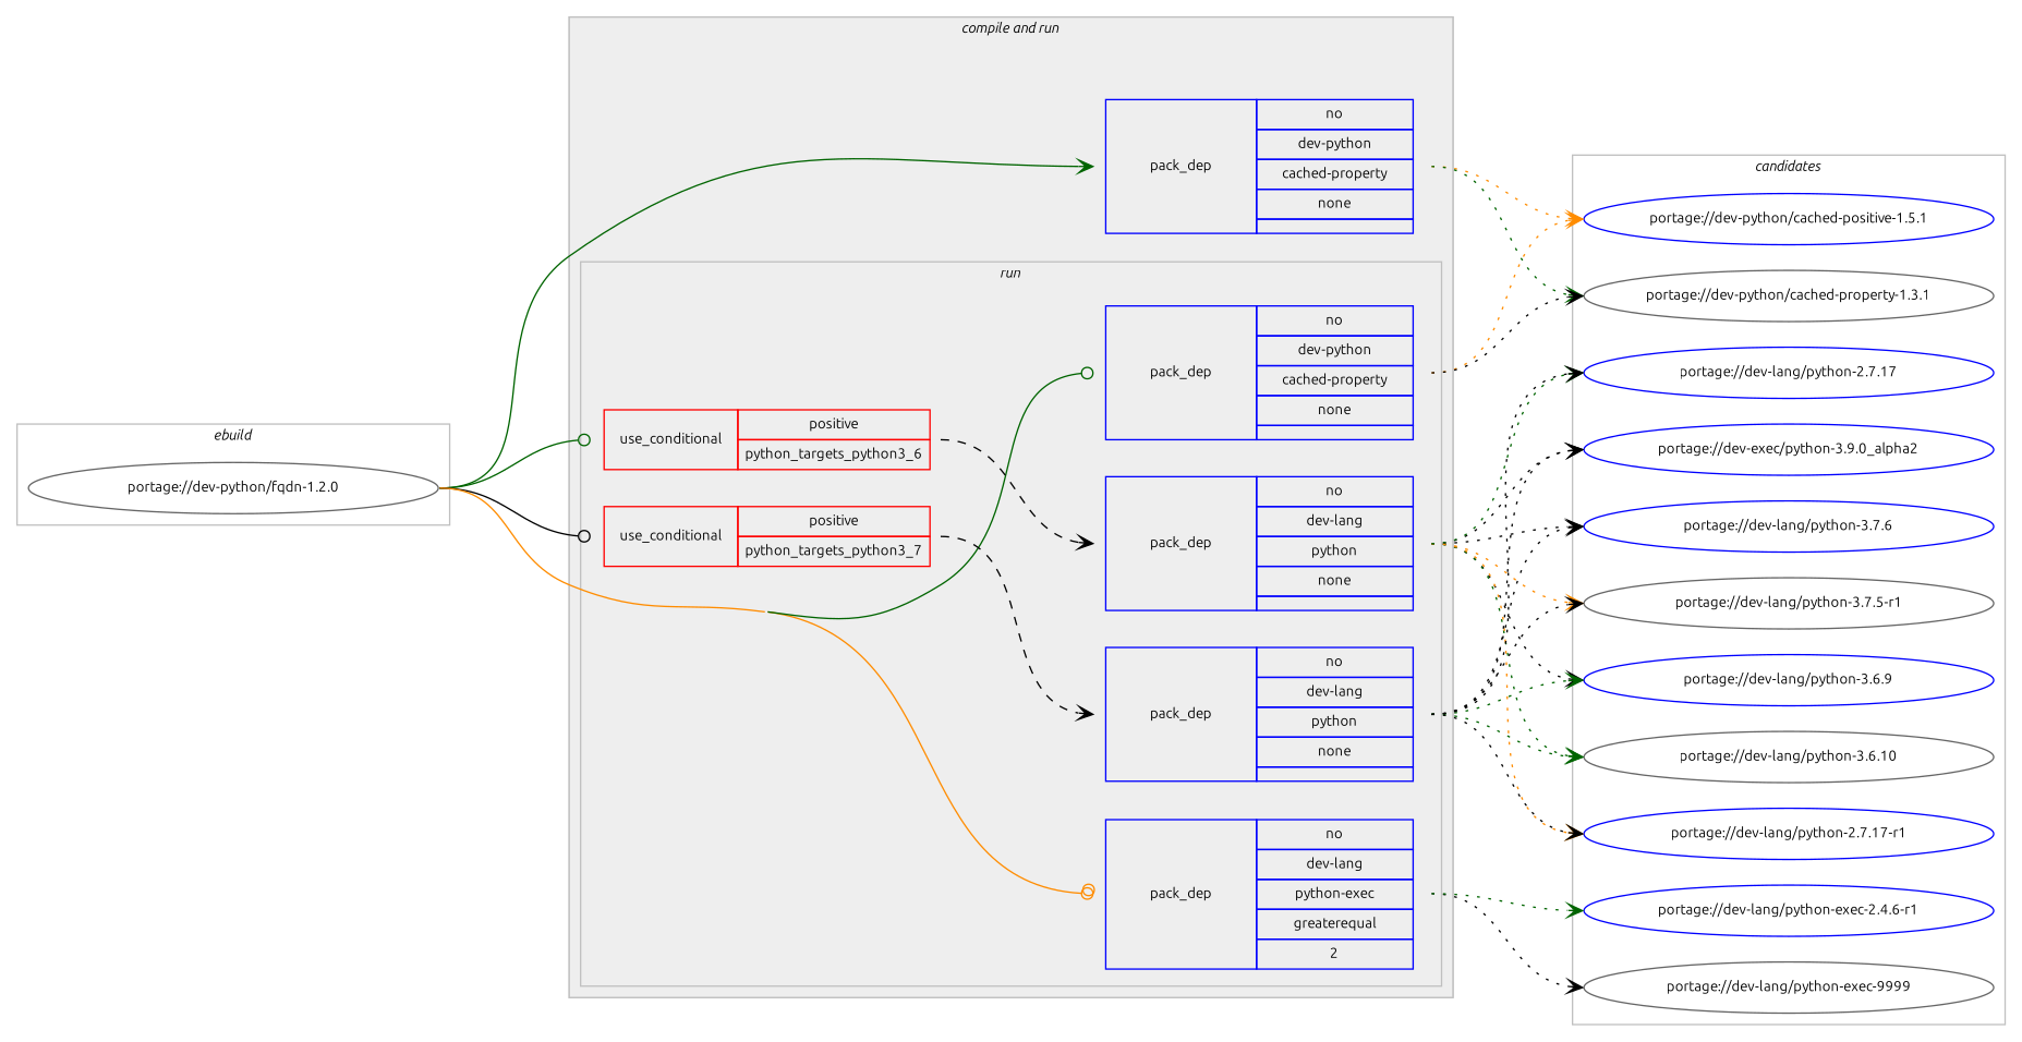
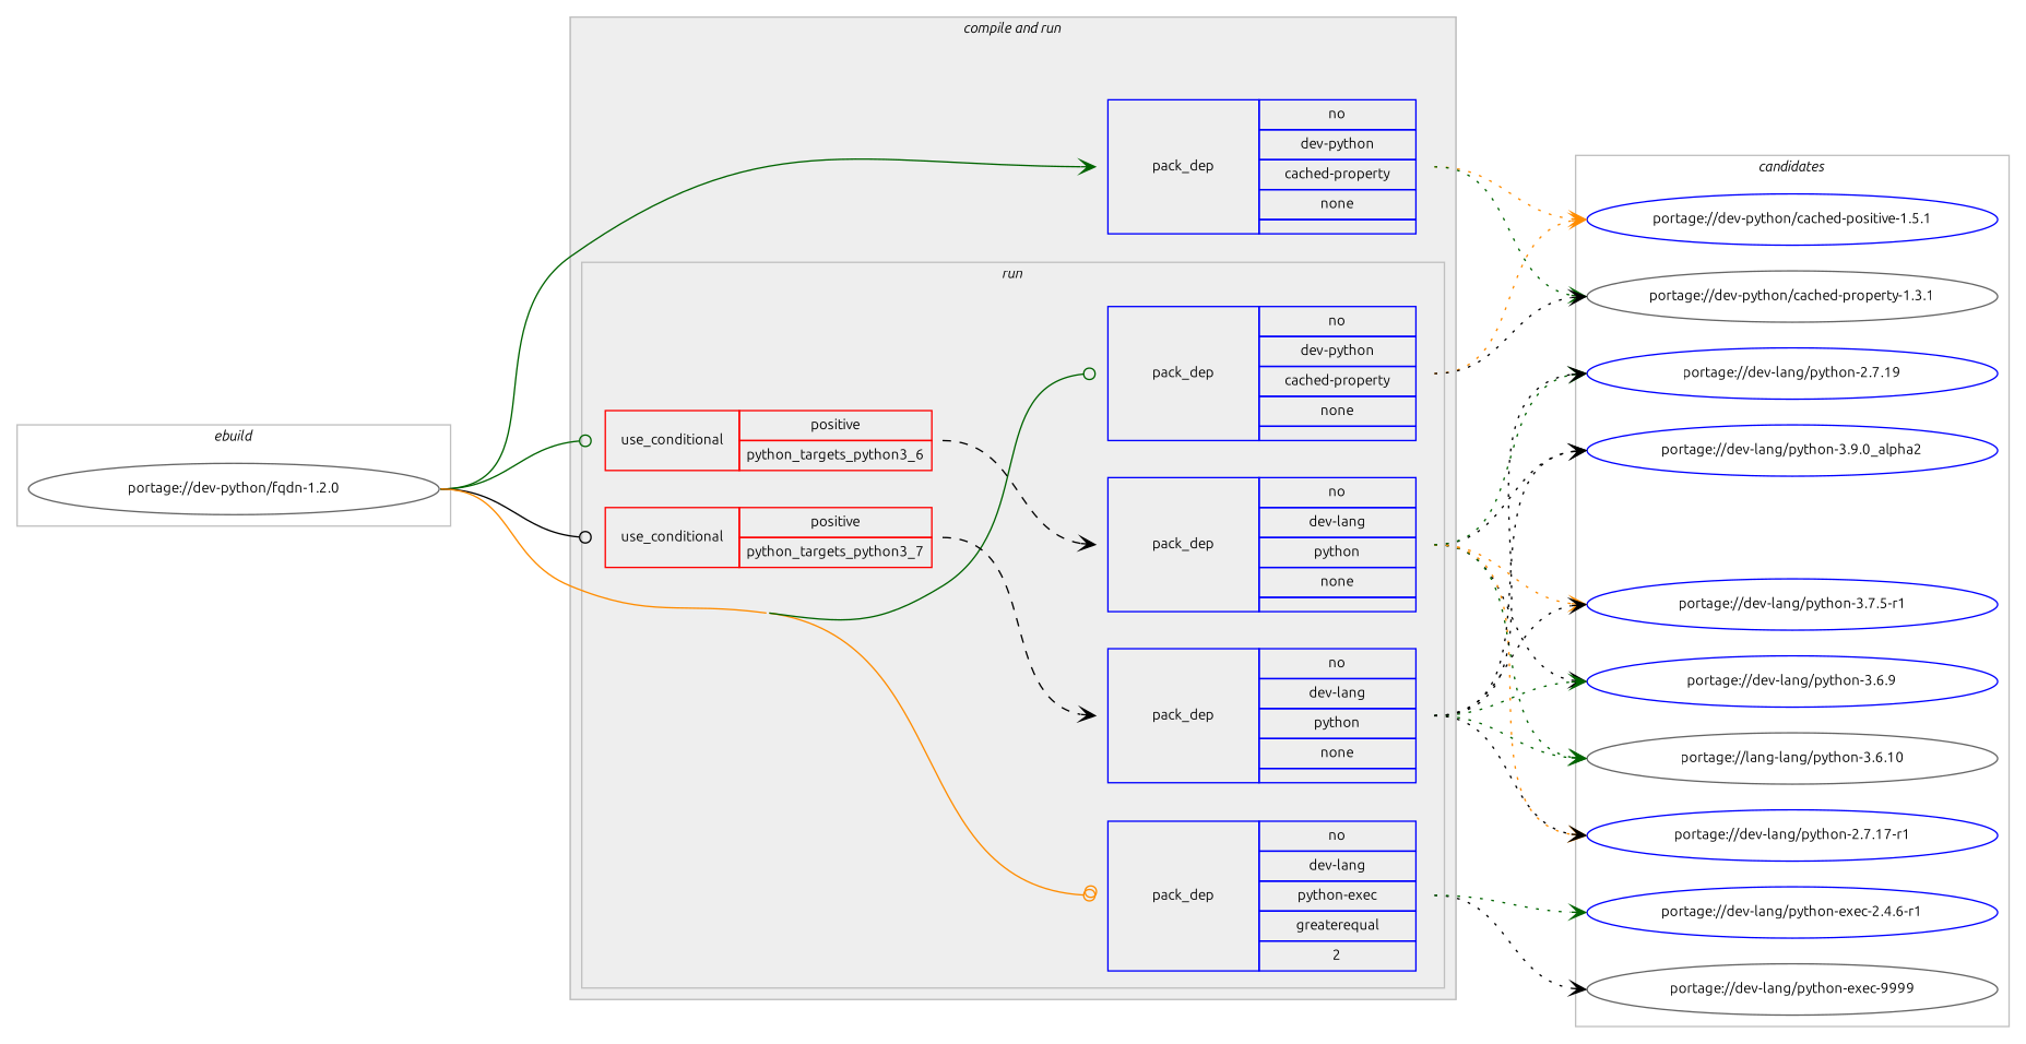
  digraph {
    compound=true
    concentrate=true
    fontname=Ubuntu
    fontsize=10
    newrank=true
    rankdir=LR
    ranksep=1.5
    node [color=blue fontname=Ubuntu fontsize=10]
    edge [arrowhead=vee color=black fontname=Ubuntu headport=w style=dotted tailport=e weight=100]
    n1 [color=gray40 label="portage://dev-python/fqdn-1.2.0" width=4]
    n2 [label=<<TABLE BORDER="0" CELLBORDER="1" CELLSPACING="0" CELLPADDING="4" WIDTH="220"><TR><TD ROWSPAN="6" CELLPADDING="30">pack_dep</TD></TR><TR><TD WIDTH="110">no</TD></TR><TR><TD>dev-python</TD></TR><TR><TD>cached-property</TD></TR><TR><TD>none</TD></TR><TR><TD></TD></TR></TABLE>> shape=none]
    n3 [label=<<TABLE BORDER="0" CELLBORDER="1" CELLSPACING="0" CELLPADDING="4" WIDTH="220"><TR><TD ROWSPAN="6" CELLPADDING="30">pack_dep</TD></TR><TR><TD WIDTH="110">no</TD></TR><TR><TD>dev-lang</TD></TR><TR><TD>python</TD></TR><TR><TD>none</TD></TR><TR><TD></TD></TR></TABLE>> shape=none]
    n4 [color=red label=<<TABLE BORDER="0" CELLBORDER="1" CELLSPACING="0" CELLPADDING="4"><TR><TD ROWSPAN="3" CELLPADDING="10">use_conditional</TD></TR><TR><TD>positive</TD></TR><TR><TD>python_targets_python3_6</TD></TR></TABLE>> shape=none]
    n5 [label=<<TABLE BORDER="0" CELLBORDER="1" CELLSPACING="0" CELLPADDING="4" WIDTH="220"><TR><TD ROWSPAN="6" CELLPADDING="30">pack_dep</TD></TR><TR><TD WIDTH="110">no</TD></TR><TR><TD>dev-lang</TD></TR><TR><TD>python</TD></TR><TR><TD>none</TD></TR><TR><TD></TD></TR></TABLE>> shape=none]
    n6 [color=red label=<<TABLE BORDER="0" CELLBORDER="1" CELLSPACING="0" CELLPADDING="4"><TR><TD ROWSPAN="3" CELLPADDING="10">use_conditional</TD></TR><TR><TD>positive</TD></TR><TR><TD>python_targets_python3_7</TD></TR></TABLE>> shape=none]
    n7 [label=<<TABLE BORDER="0" CELLBORDER="1" CELLSPACING="0" CELLPADDING="4" WIDTH="220"><TR><TD ROWSPAN="6" CELLPADDING="30">pack_dep</TD></TR><TR><TD WIDTH="110">no</TD></TR><TR><TD>dev-lang</TD></TR><TR><TD>python-exec</TD></TR><TR><TD>greaterequal</TD></TR><TR><TD>2</TD></TR></TABLE>> shape=none]
    n8 [label=<<TABLE BORDER="0" CELLBORDER="1" CELLSPACING="0" CELLPADDING="4" WIDTH="220"><TR><TD ROWSPAN="6" CELLPADDING="30">pack_dep</TD></TR><TR><TD WIDTH="110">no</TD></TR><TR><TD>dev-python</TD></TR><TR><TD>cached-property</TD></TR><TR><TD>none</TD></TR><TR><TD></TD></TR></TABLE>> shape=none]
    n9 [label="portage://dev-python/cached-positive-1.5.1" width=4]
    n10 [color=gray40 label="portage://dev-python/cached-property-1.3.1" width=4]
-   n11 [label="portage://dev-exec/python-3.9.0_alpha2" width=4]
-   n12 [label="portage://dev-lang/python-3.7.6" width=4]
-   n13 [color=gray40 label="portage://dev-lang/python-3.7.5-r1" width=4]
+   n11 [label="portage://dev-lang/python-3.9.0_alpha2" width=4]
+   n13 [label="portage://dev-lang/python-3.7.5-r1" width=4]
    n14 [label="portage://dev-lang/python-3.6.9" width=4]
-   n15 [color=gray40 label="portage://dev-lang/python-3.6.10" width=4]
+   n15 [color=gray40 label="portage://lang-lang/python-3.6.10" width=4]
    n16 [label="portage://dev-lang/python-2.7.17-r1" width=4]
-   n17 [label="portage://dev-lang/python-2.7.17" width=4]
+   n17 [label="portage://dev-lang/python-2.7.19" width=4]
    n18 [color=gray40 label="portage://dev-lang/python-exec-9999" width=4]
    n19 [label="portage://dev-lang/python-exec-2.4.6-r1" width=4]
    subgraph cluster_1 {
      color=gray
      label=<<i>ebuild</i>>
      n1
    }
    subgraph cluster_2 {
      color=gray
      label=<<i>dependencies</i>>
      subgraph cluster_3 {
        color=gray
        fillcolor="#eeeeee"
        label=<<i>compile</i>>
        style=filled
        subgraph sub_4 {
          color=gray
          fillcolor="#eeeeee"
          label=<<i>compile</i>>
          style=filled
          n2
        }
      }
      subgraph cluster_5 {
        color=gray
        fillcolor="#eeeeee"
        label=<<i>compile and run</i>>
        style=filled
      }
      subgraph cluster_6 {
        color=gray
        fillcolor="#eeeeee"
        label=<<i>run</i>>
        style=filled
        subgraph sub_7 {
          color=gray
          fillcolor="#eeeeee"
          label=<<i>run</i>>
          style=filled
          n4
          subgraph sub_8 {
            color=gray
            fillcolor="#eeeeee"
            label=<<i>run</i>>
            style=filled
            n3
          }
        }
        subgraph sub_9 {
          color=gray
          fillcolor="#eeeeee"
          label=<<i>run</i>>
          style=filled
          n6
          subgraph sub_10 {
            color=gray
            fillcolor="#eeeeee"
            label=<<i>run</i>>
            style=filled
            n5
          }
        }
        subgraph sub_11 {
          color=gray
          fillcolor="#eeeeee"
          label=<<i>run</i>>
          style=filled
          n7
        }
        subgraph sub_12 {
          color=gray
          fillcolor="#eeeeee"
          label=<<i>run</i>>
          style=filled
          n8
        }
      }
    }
    subgraph cluster_13 {
      color=gray
      label=<<i>candidates</i>>
      rank=same
      subgraph sub_14 {
        color=black
        label=<<i>candidates</i>>
        nodesep=1
        rank=same
        n9
        n10
      }
      subgraph sub_15 {
        color=black
        label=<<i>candidates</i>>
        nodesep=1
        rank=same
        n11
-       n12
        n13
        n14
        n15
        n16
        n17
      }
      subgraph sub_16 {
        color=black
        label=<<i>candidates</i>>
        nodesep=1
        rank=same
        n11
-       n12
        n13
        n14
        n15
        n16
        n17
      }
      subgraph sub_17 {
        color=black
        label=<<i>candidates</i>>
        nodesep=1
        rank=same
        n18
        n19
      }
      subgraph sub_18 {
        color=black
        label=<<i>candidates</i>>
        nodesep=1
        rank=same
        n9
        n10
      }
    }
    n1 -> n2 [color=darkgreen style=solid weight=20]
    n1 -> n4 [arrowhead=odot color=darkgreen style=solid weight=20]
    n1 -> n6 [arrowhead=odot style=solid weight=20]
    n1 -> n7 [arrowhead=odot color=darkorange style=solid weight=20]
    n1 -> n8 [arrowhead=odot color=darkgreen style=solid weight=20]
    n2 -> n9 [color=darkorange]
    n2 -> n10 [color=darkgreen]
    n3 -> n11
-   n3 -> n12
    n3 -> n13 [color=darkorange]
    n3 -> n14
    n3 -> n15 [color=darkgreen]
    n3 -> n16 [color=darkorange]
    n3 -> n17 [color=darkgreen]
    n4 -> n3 [style=dashed weight=20]
    n5 -> n11
-   n5 -> n12
    n5 -> n13
    n5 -> n14 [color=darkgreen]
    n5 -> n15 [color=darkgreen]
    n5 -> n16
    n5 -> n17
    n6 -> n5 [style=dashed weight=20]
    n7 -> n18
    n7 -> n19 [color=darkgreen]
    n8 -> n9 [color=darkorange]
    n8 -> n10
  }
